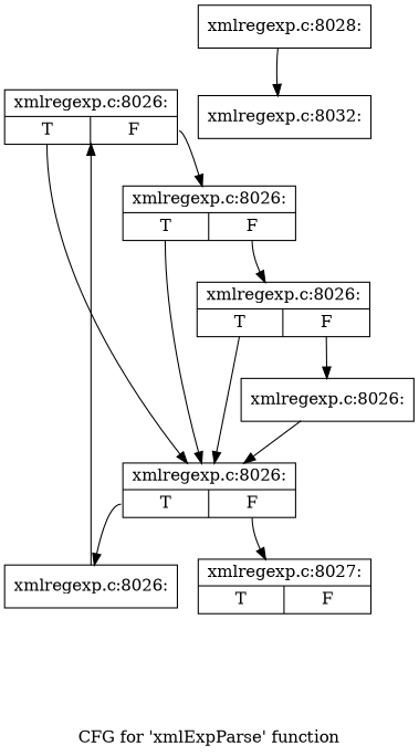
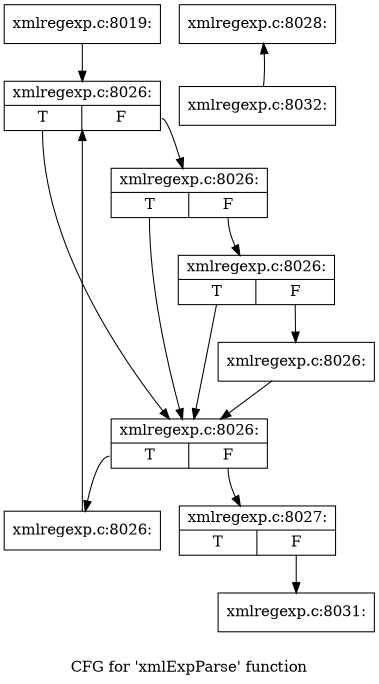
  digraph {
    label="CFG for 'xmlExpParse' function"
    node [shape=record]
    edge [tailport=s1]
+   n1 [label="{xmlregexp.c:8019:}"]
    n2 [label="{xmlregexp.c:8026:|{<s0>T|<s1>F}}"]
    n3 [label="{xmlregexp.c:8026:|{<s0>T|<s1>F}}"]
    n4 [label="{xmlregexp.c:8026:|{<s0>T|<s1>F}}"]
    n5 [label="{xmlregexp.c:8026:}"]
    n6 [label="{xmlregexp.c:8027:|{<s0>T|<s1>F}}"]
    n7 [label="{xmlregexp.c:8026:|{<s0>T|<s1>F}}"]
+   n8 [label="{xmlregexp.c:8031:}"]
    n9 [label="{xmlregexp.c:8026:}"]
    n10 [label="{xmlregexp.c:8028:}"]
    n11 [label="{xmlregexp.c:8032:}"]
+   n1 -> n2 [tailport=""]
    n2 -> n3 [tailport=s0]
    n2 -> n4
    n3 -> n5 [tailport=s0]
    n3 -> n6
    n4 -> n3 [tailport=s0]
    n4 -> n7
    n5 -> n2 [tailport=""]
+   n6 -> n8
    n7 -> n3 [tailport=s0]
    n7 -> n9
    n9 -> n3 [tailport=""]
-   n10 -> n11 [tailport=""]
+   n11 -> n10 [tailport=""]
  }
